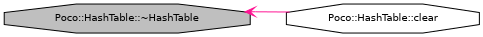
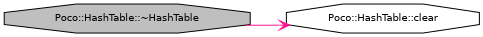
  digraph {
    rankdir=LR
    node [color=black fontname=Helvetica fontsize=10 shape=octagon style=filled]
    n1 [fillcolor=grey75 fontcolor=black height=0.2 label="Poco::HashTable::~HashTable" width=0.4]
    n2 [fillcolor=white height=0.2 label="Poco::HashTable::clear" width=0.4]
-   n2 -> n1 [color=deeppink fontname=Helvetica fontsize=10 labelfontname=Helvetica labelfontsize=10 style=solid arrowhead=vee]
+   n1 -> n2 [color=deeppink fontname=Helvetica fontsize=10 labelfontname=Helvetica labelfontsize=10 style=solid arrowhead=vee]
  }
